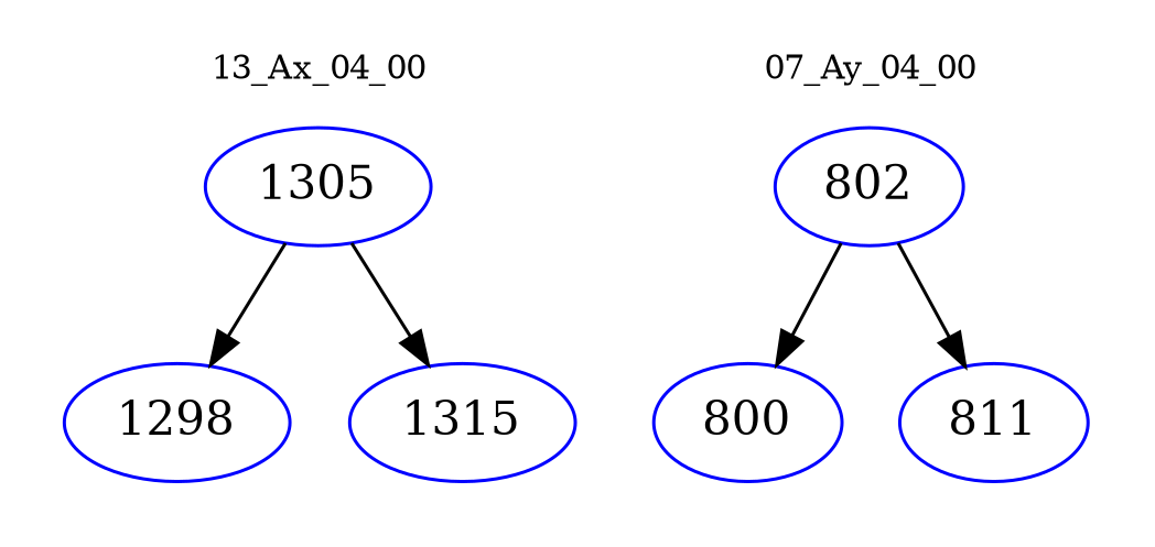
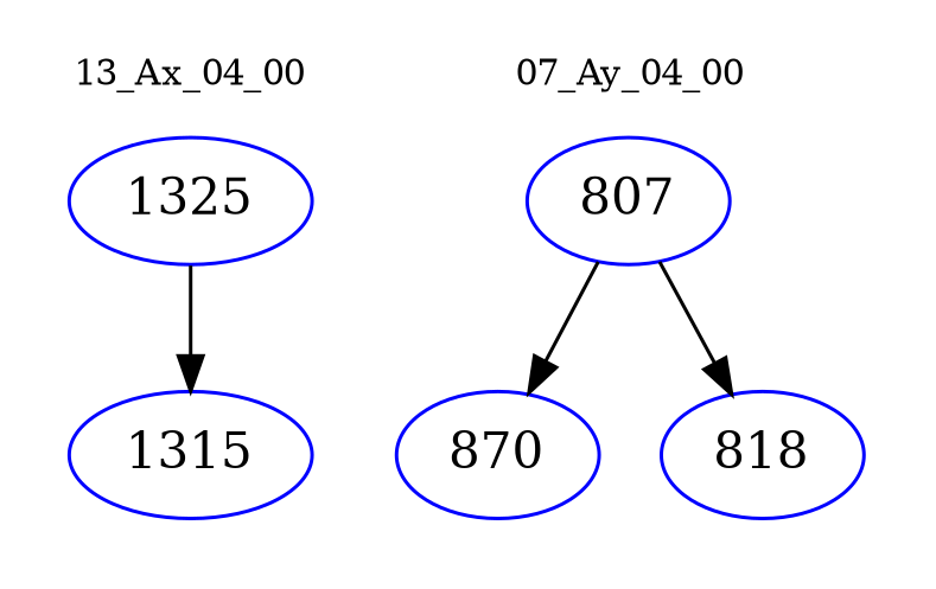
  digraph {
    node [color=blue]
    edge [color=black]
-   n1 [label=1305]
-   n2 [label=1298]
+   n1 [label=1325]
    n3 [label=1315]
-   n4 [label=802]
-   n5 [label=800]
-   n6 [label=811]
+   n4 [label=807]
+   n5 [label=870]
+   n6 [label=818]
    subgraph cluster_1 {
      color=white
      fontsize=10
      label="13_Ax_04_00"
      n1
-     n2
      n3
    }
    subgraph cluster_2 {
      color=white
      fontsize=10
      label="07_Ay_04_00"
      n4
      n5
      n6
    }
-   n1 -> n2
    n1 -> n3
    n4 -> n5
    n4 -> n6
  }
